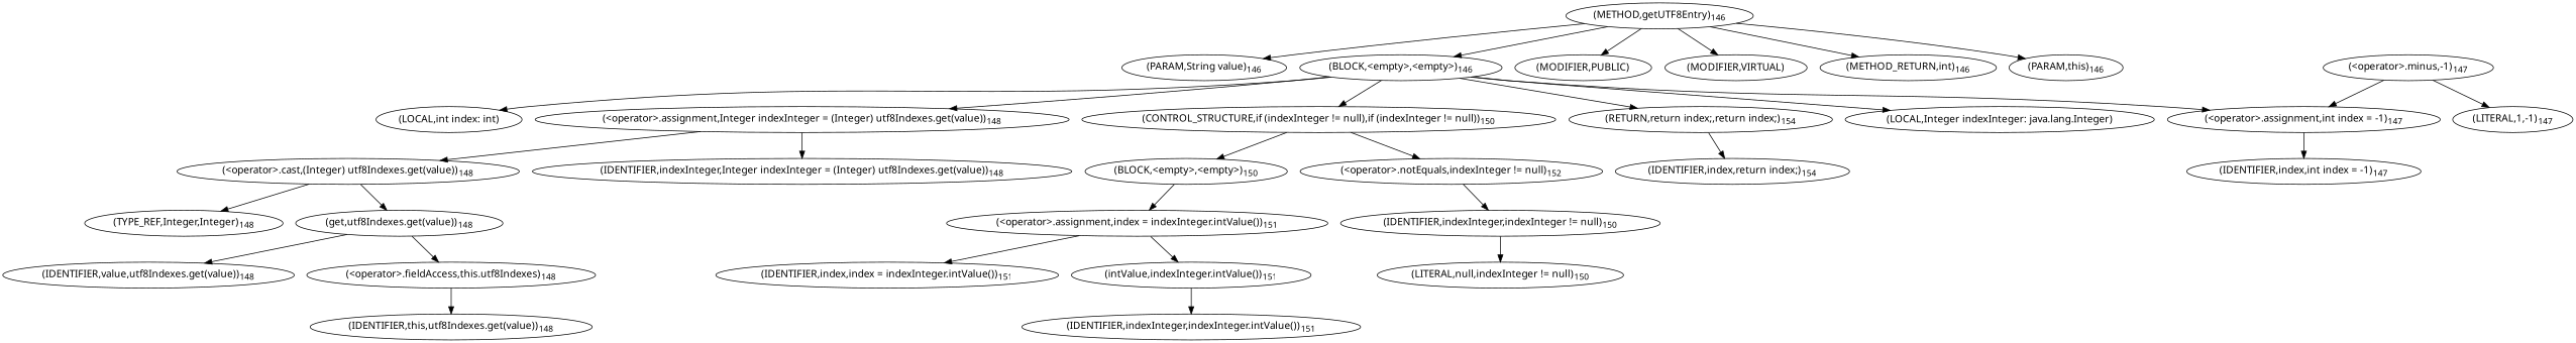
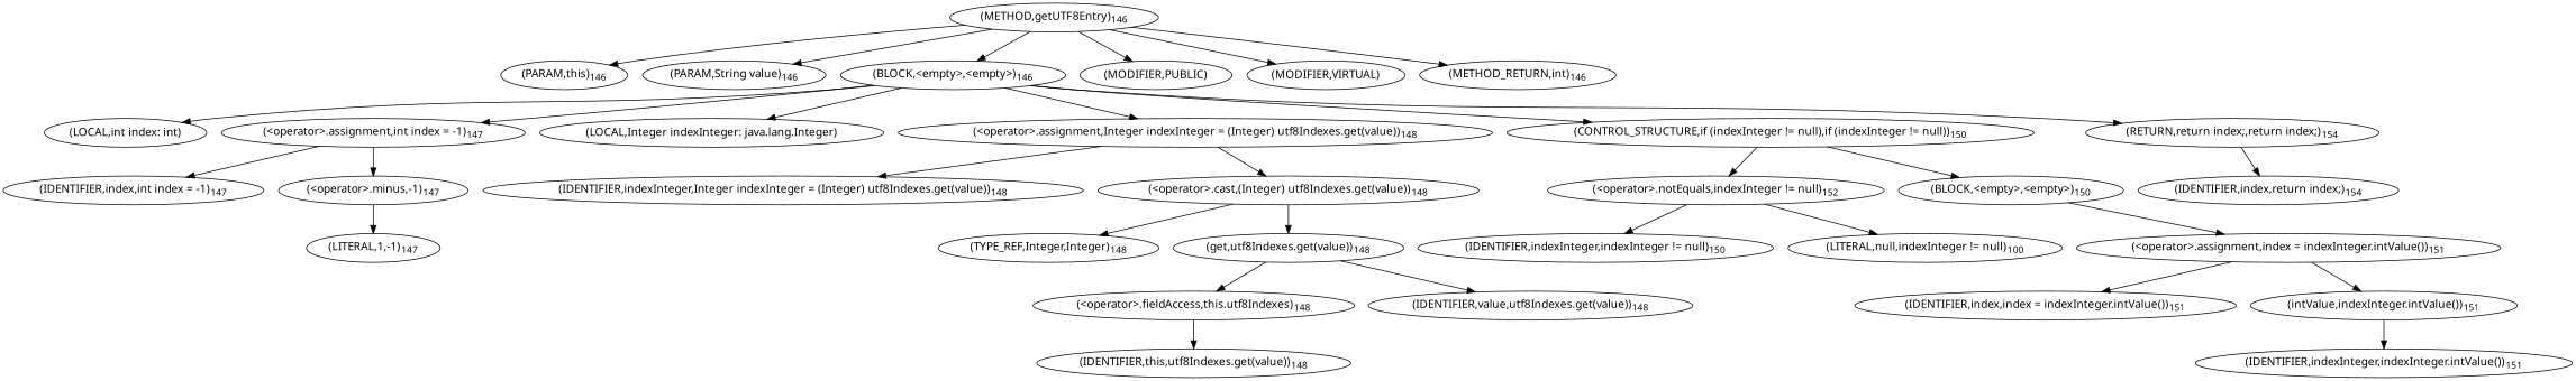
  digraph {
    fontname="Noto Sans"
    node [fontname="Noto Sans"]
    edge [fontname="Noto Sans"]
    n1 [label=<(METHOD,getUTF8Entry)<SUB>146</SUB>>]
    n2 [label=<(PARAM,this)<SUB>146</SUB>>]
    n3 [label=<(PARAM,String value)<SUB>146</SUB>>]
    n4 [label=<(BLOCK,&lt;empty&gt;,&lt;empty&gt;)<SUB>146</SUB>>]
    n5 [label=<(MODIFIER,PUBLIC)>]
    n6 [label=<(MODIFIER,VIRTUAL)>]
    n7 [label=<(METHOD_RETURN,int)<SUB>146</SUB>>]
    n8 [label=<(LOCAL,int index: int)>]
    n9 [label=<(&lt;operator&gt;.assignment,int index = -1)<SUB>147</SUB>>]
    n10 [label=<(LOCAL,Integer indexInteger: java.lang.Integer)>]
    n11 [label=<(&lt;operator&gt;.assignment,Integer indexInteger = (Integer) utf8Indexes.get(value))<SUB>148</SUB>>]
    n12 [label=<(CONTROL_STRUCTURE,if (indexInteger != null),if (indexInteger != null))<SUB>150</SUB>>]
    n13 [label=<(RETURN,return index;,return index;)<SUB>154</SUB>>]
    n14 [label=<(IDENTIFIER,index,int index = -1)<SUB>147</SUB>>]
    n15 [label=<(&lt;operator&gt;.minus,-1)<SUB>147</SUB>>]
    n16 [label=<(IDENTIFIER,indexInteger,Integer indexInteger = (Integer) utf8Indexes.get(value))<SUB>148</SUB>>]
    n17 [label=<(&lt;operator&gt;.cast,(Integer) utf8Indexes.get(value))<SUB>148</SUB>>]
    n18 [label=<(&lt;operator&gt;.notEquals,indexInteger != null)<SUB>152</SUB>>]
    n19 [label=<(BLOCK,&lt;empty&gt;,&lt;empty&gt;)<SUB>150</SUB>>]
    n20 [label=<(IDENTIFIER,index,return index;)<SUB>154</SUB>>]
    n21 [label=<(LITERAL,1,-1)<SUB>147</SUB>>]
    n22 [label=<(TYPE_REF,Integer,Integer)<SUB>148</SUB>>]
    n23 [label=<(get,utf8Indexes.get(value))<SUB>148</SUB>>]
    n24 [label=<(&lt;operator&gt;.fieldAccess,this.utf8Indexes)<SUB>148</SUB>>]
    n25 [label=<(IDENTIFIER,value,utf8Indexes.get(value))<SUB>148</SUB>>]
    n26 [label=<(IDENTIFIER,this,utf8Indexes.get(value))<SUB>148</SUB>>]
    n27 [label=<(IDENTIFIER,indexInteger,indexInteger != null)<SUB>150</SUB>>]
-   n28 [label=<(LITERAL,null,indexInteger != null)<SUB>150</SUB>>]
+   n28 [label=<(LITERAL,null,indexInteger != null)<SUB>100</SUB>>]
    n29 [label=<(&lt;operator&gt;.assignment,index = indexInteger.intValue())<SUB>151</SUB>>]
    n30 [label=<(IDENTIFIER,index,index = indexInteger.intValue())<SUB>151</SUB>>]
    n31 [label=<(intValue,indexInteger.intValue())<SUB>151</SUB>>]
    n32 [label=<(IDENTIFIER,indexInteger,indexInteger.intValue())<SUB>151</SUB>>]
    n1 -> n2
    n1 -> n3
    n1 -> n4
    n1 -> n5
    n1 -> n6
    n1 -> n7
    n4 -> n8
    n4 -> n9
    n4 -> n10
    n4 -> n11
    n4 -> n12
    n4 -> n13
    n9 -> n14
-   n15 -> n9
+   n9 -> n15
    n11 -> n16
    n11 -> n17
    n12 -> n18
    n12 -> n19
    n13 -> n20
    n15 -> n21
    n17 -> n22
    n17 -> n23
    n18 -> n27
-   n27 -> n28
+   n18 -> n28
    n19 -> n29
    n23 -> n24
    n23 -> n25
    n24 -> n26
    n29 -> n30
    n29 -> n31
    n31 -> n32
  }
